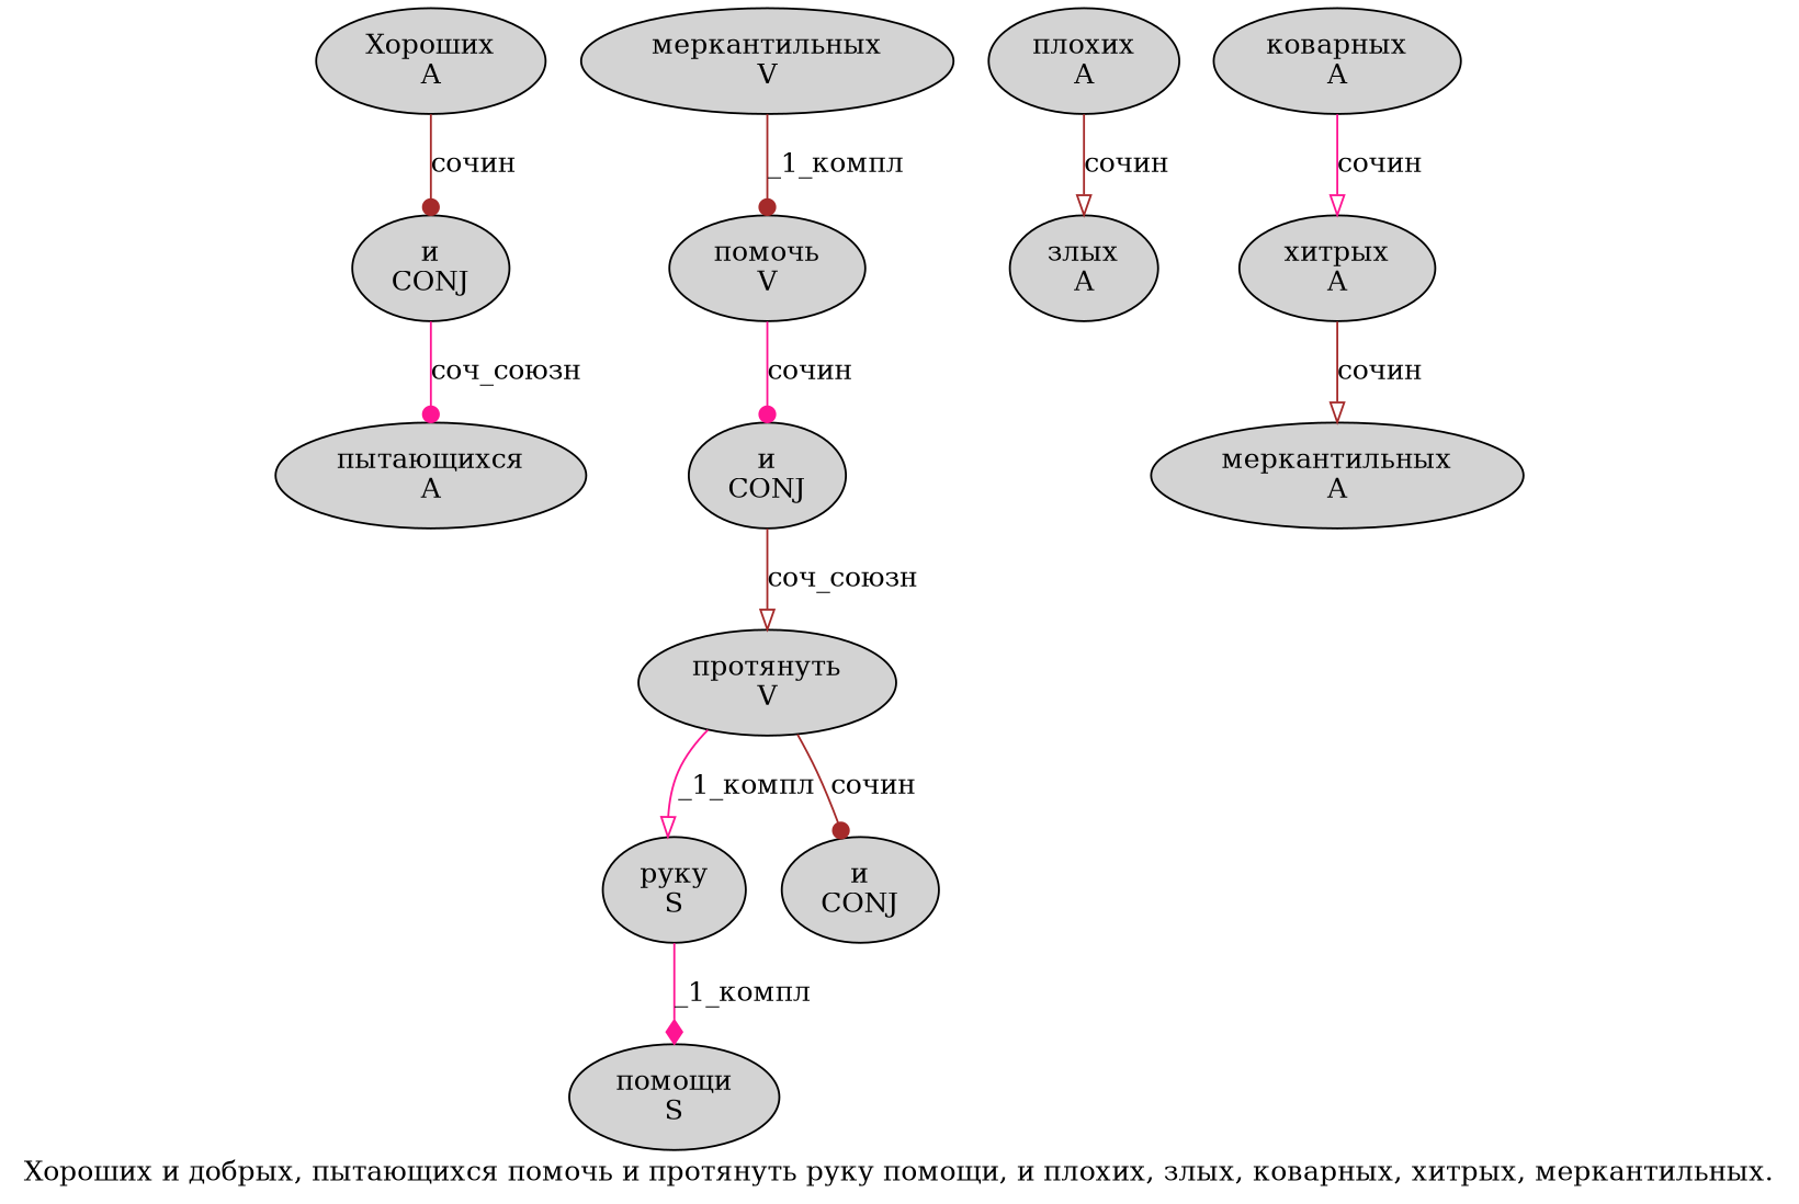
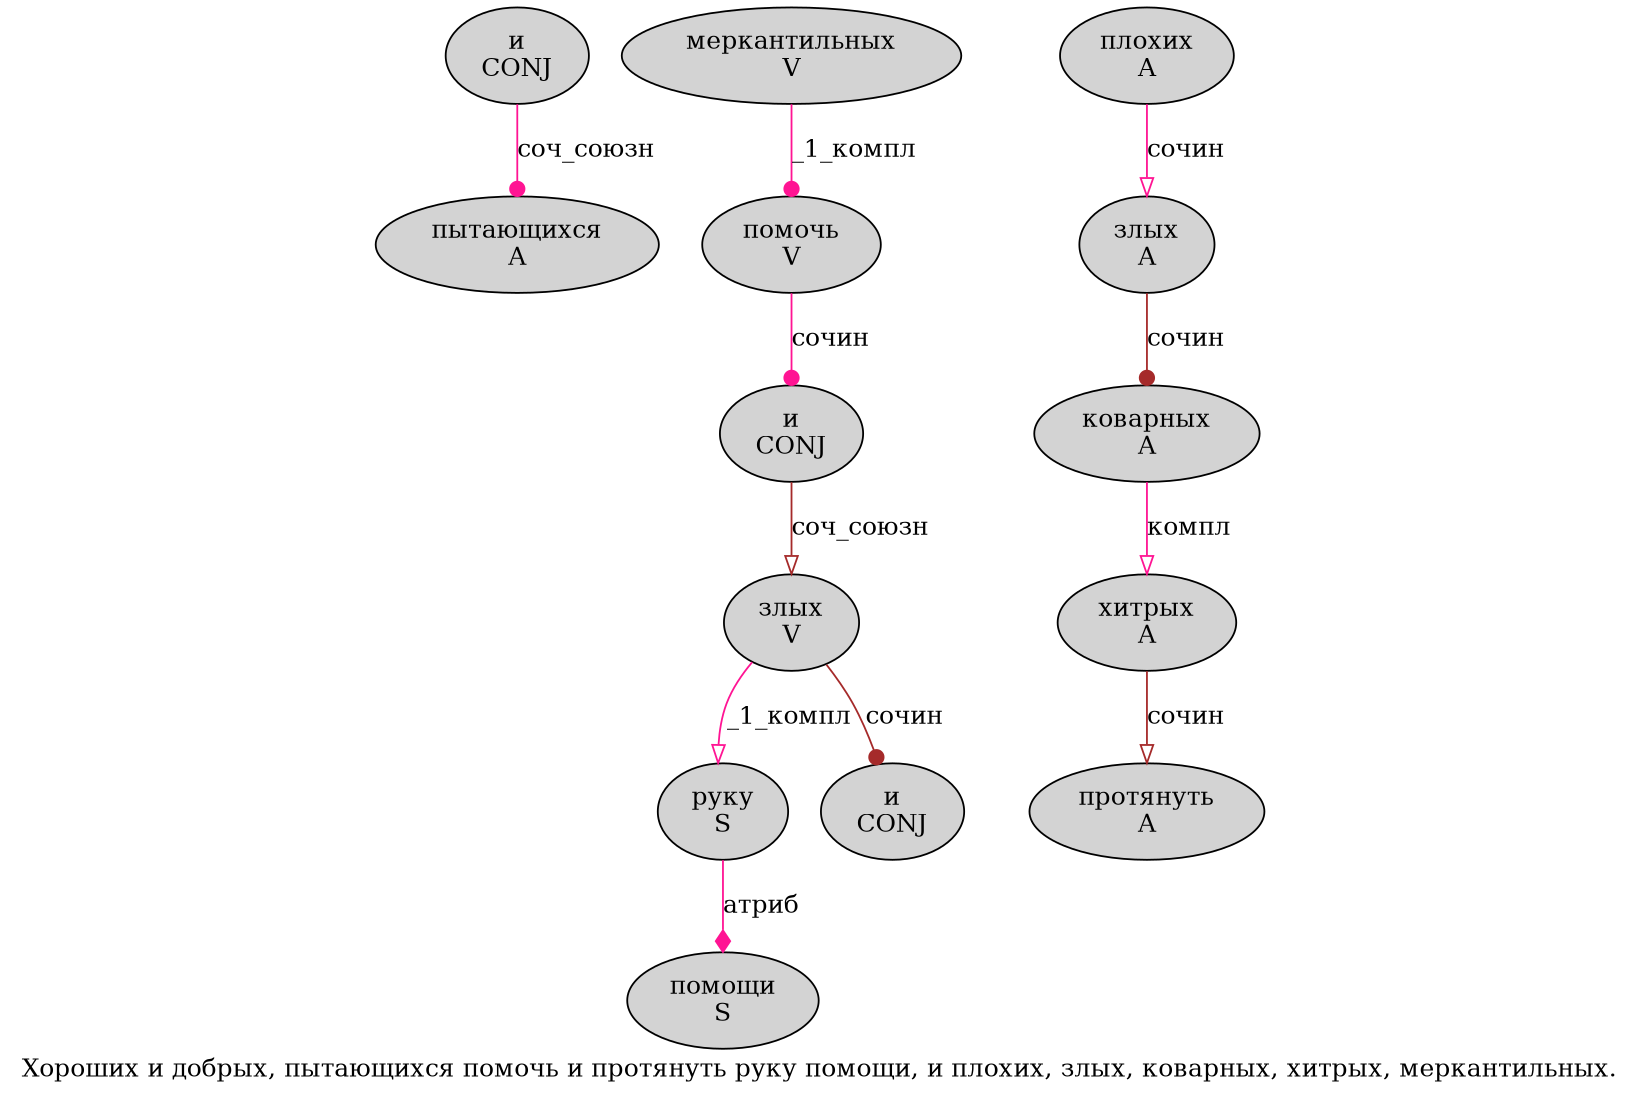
  digraph {
    label="Хороших и добрых, пытающихся помочь и протянуть руку помощи, и плохих, злых, коварных, хитрых, меркантильных."
    node [fillcolor=lightgray penwidth=1 shape=ellipse style=filled]
    edge [arrowhead=dot color=deeppink]
-   n1 [label="Хороших\nA"]
    n2 [label="и\nCONJ"]
    n3 [label="пытающихся\nA"]
    n4 [label="меркантильных\nV"]
    n5 [label="помочь\nV"]
    n6 [label="и\nCONJ"]
-   n7 [label="протянуть\nV"]
+   n7 [label="злых\nV"]
    n8 [label="руку\nS"]
    n9 [label="и\nCONJ"]
    n10 [label="помощи\nS"]
    n11 [label="плохих\nA"]
    n12 [label="злых\nA"]
    n13 [label="коварных\nA"]
    n14 [label="хитрых\nA"]
-   n15 [label="меркантильных\nA"]
-   n1 -> n2 [color=brown label="сочин"]
+   n15 [label="протянуть\nA"]
    n2 -> n3 [label="соч_союзн"]
-   n4 -> n5 [color=brown label="_1_компл"]
+   n4 -> n5 [label="_1_компл"]
    n5 -> n6 [label="сочин"]
    n6 -> n7 [arrowhead=onormal color=brown label="соч_союзн"]
    n7 -> n8 [arrowhead=onormal label="_1_компл"]
    n7 -> n9 [color=brown label="сочин"]
-   n8 -> n10 [arrowhead=diamond label="_1_компл"]
-   n11 -> n12 [arrowhead=onormal color=brown label="сочин"]
-   n13 -> n14 [arrowhead=onormal label="сочин"]
+   n8 -> n10 [arrowhead=diamond label="атриб"]
+   n11 -> n12 [arrowhead=onormal label="сочин"]
+   n12 -> n13 [color=brown label="сочин"]
+   n13 -> n14 [arrowhead=onormal label="компл"]
    n14 -> n15 [arrowhead=onormal color=brown label="сочин"]
  }
